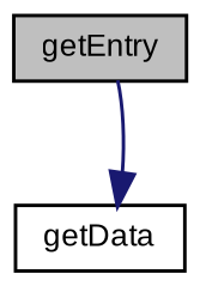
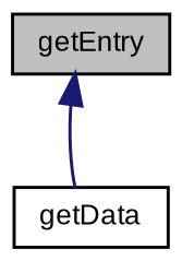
  digraph {
    rankdir=TB
    node [color=black fontname=Arial fontsize=9 shape=record]
    n1 [fillcolor=grey75 fontcolor=black height=0.2 label=getEntry style=filled width=0.4]
    n2 [height=0.2 label=getData width=0.4]
-   n2 -> n1 [color=midnightblue dir=back fontname=Arial fontsize=9 labelfontname=Arial labelfontsize=9 style=solid]
+   n1 -> n2 [color=midnightblue dir=back fontname=Arial fontsize=9 labelfontname=Arial labelfontsize=9 style=solid]
  }
